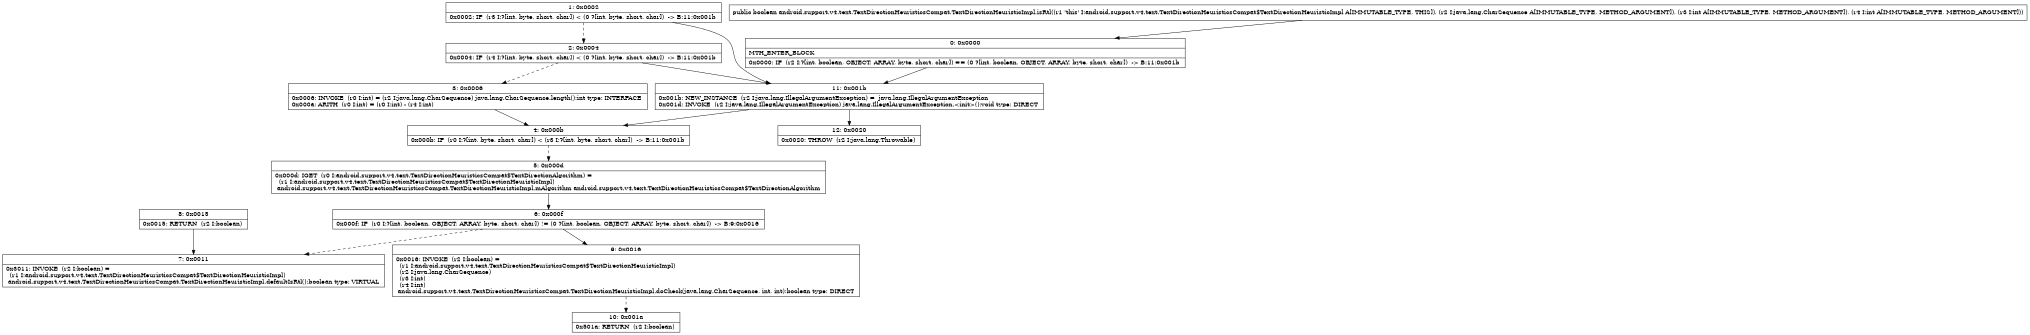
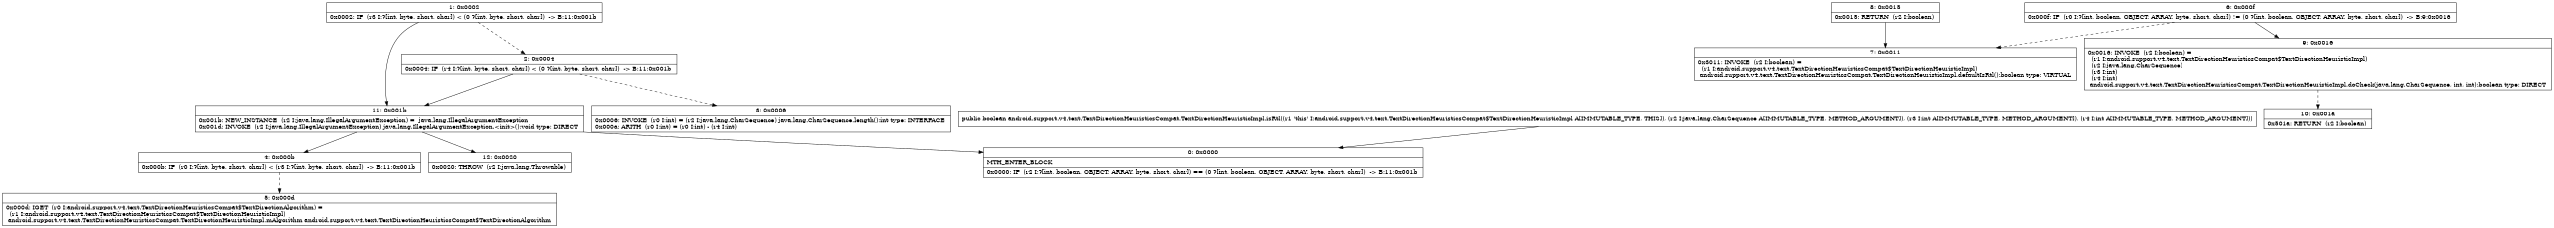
  digraph {
    node [shape=record]
    n1 [label="{0\:\ 0x0000|MTH_ENTER_BLOCK\l|0x0000: IF  (r2 I:?[int, boolean, OBJECT, ARRAY, byte, short, char]) == (0 ?[int, boolean, OBJECT, ARRAY, byte, short, char])  \-\> B:11:0x001b \l}"]
    n2 [label="{11\:\ 0x001b|0x001b: NEW_INSTANCE  (r2 I:java.lang.IllegalArgumentException) =  java.lang.IllegalArgumentException \l0x001d: INVOKE  (r2 I:java.lang.IllegalArgumentException) java.lang.IllegalArgumentException.\<init\>():void type: DIRECT \l}"]
    n3 [label="{1\:\ 0x0002|0x0002: IF  (r3 I:?[int, byte, short, char]) \< (0 ?[int, byte, short, char])  \-\> B:11:0x001b \l}"]
    n4 [label="{2\:\ 0x0004|0x0004: IF  (r4 I:?[int, byte, short, char]) \< (0 ?[int, byte, short, char])  \-\> B:11:0x001b \l}"]
    n5 [label="{4\:\ 0x000b|0x000b: IF  (r0 I:?[int, byte, short, char]) \< (r3 I:?[int, byte, short, char])  \-\> B:11:0x001b \l}"]
    n6 [label="{12\:\ 0x0020|0x0020: THROW  (r2 I:java.lang.Throwable) \l}"]
    n7 [label="{3\:\ 0x0006|0x0006: INVOKE  (r0 I:int) = (r2 I:java.lang.CharSequence) java.lang.CharSequence.length():int type: INTERFACE \l0x000a: ARITH  (r0 I:int) = (r0 I:int) \- (r4 I:int) \l}"]
    n8 [label="{5\:\ 0x000d|0x000d: IGET  (r0 I:android.support.v4.text.TextDirectionHeuristicsCompat$TextDirectionAlgorithm) = \l  (r1 I:android.support.v4.text.TextDirectionHeuristicsCompat$TextDirectionHeuristicImpl)\l android.support.v4.text.TextDirectionHeuristicsCompat.TextDirectionHeuristicImpl.mAlgorithm android.support.v4.text.TextDirectionHeuristicsCompat$TextDirectionAlgorithm \l}"]
    n9 [label="{6\:\ 0x000f|0x000f: IF  (r0 I:?[int, boolean, OBJECT, ARRAY, byte, short, char]) != (0 ?[int, boolean, OBJECT, ARRAY, byte, short, char])  \-\> B:9:0x0016 \l}"]
    n10 [label="{7\:\ 0x0011|0x3011: INVOKE  (r2 I:boolean) = \l  (r1 I:android.support.v4.text.TextDirectionHeuristicsCompat$TextDirectionHeuristicImpl)\l android.support.v4.text.TextDirectionHeuristicsCompat.TextDirectionHeuristicImpl.defaultIsRtl():boolean type: VIRTUAL \l}"]
    n11 [label="{9\:\ 0x0016|0x0016: INVOKE  (r2 I:boolean) = \l  (r1 I:android.support.v4.text.TextDirectionHeuristicsCompat$TextDirectionHeuristicImpl)\l  (r2 I:java.lang.CharSequence)\l  (r3 I:int)\l  (r4 I:int)\l android.support.v4.text.TextDirectionHeuristicsCompat.TextDirectionHeuristicImpl.doCheck(java.lang.CharSequence, int, int):boolean type: DIRECT \l}"]
    n12 [label="{10\:\ 0x001a|0x501a: RETURN  (r2 I:boolean) \l}"]
    n13 [label="{8\:\ 0x0015|0x0015: RETURN  (r2 I:boolean) \l}"]
    n14 [label="{public boolean android.support.v4.text.TextDirectionHeuristicsCompat.TextDirectionHeuristicImpl.isRtl((r1 'this' I:android.support.v4.text.TextDirectionHeuristicsCompat$TextDirectionHeuristicImpl A[IMMUTABLE_TYPE, THIS]), (r2 I:java.lang.CharSequence A[IMMUTABLE_TYPE, METHOD_ARGUMENT]), (r3 I:int A[IMMUTABLE_TYPE, METHOD_ARGUMENT]), (r4 I:int A[IMMUTABLE_TYPE, METHOD_ARGUMENT])) }"]
-   n1 -> n2
+   n2 -> n1
    n2 -> n5
    n2 -> n6
    n3 -> n2
    n3 -> n4 [style=dashed]
    n4 -> n2
    n4 -> n7 [style=dashed]
    n5 -> n8 [style=dashed]
-   n7 -> n5
-   n8 -> n9
    n9 -> n10 [style=dashed]
    n9 -> n11
    n11 -> n12 [style=dashed]
    n13 -> n10
    n14 -> n1
  }
